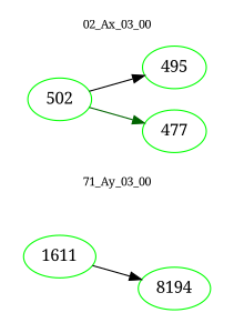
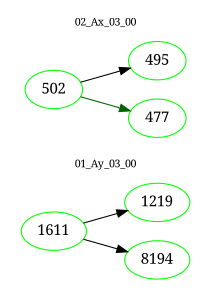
  digraph {
    fontname="Noto Serif"
    rankdir=LR
    node [color=green fontname="Noto Serif"]
    edge [color=black fontname="Noto Serif"]
    n1 [label=1611]
    n2 [label=8194]
+   n3 [label=1219]
    n4 [label=502]
    n5 [label=477]
    n6 [label=495]
    subgraph cluster_1 {
      color=white
      fontsize=10
-     label="71_Ay_03_00"
+     label="01_Ay_03_00"
      n1
      n2
+     n3
    }
    subgraph cluster_2 {
      color=white
      fontsize=10
      label="02_Ax_03_00"
      n4
      n5
      n6
    }
    n1 -> n2
+   n1 -> n3
    n4 -> n5 [color=darkgreen]
    n4 -> n6
  }
